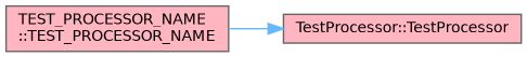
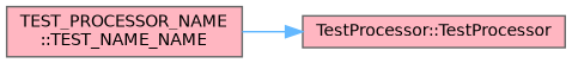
  digraph {
    rankdir=LR
    node [fillcolor=lightpink fontname=Helvetica fontsize=10 shape=box style=filled]
-   n1 [color=gray40 fontcolor=black height=0.2 label="TEST_PROCESSOR_NAME\l::TEST_PROCESSOR_NAME" width=0.4]
+   n1 [color=gray40 fontcolor=black height=0.2 label="TEST_PROCESSOR_NAME\l::TEST_NAME_NAME" width=0.4]
    n2 [color=grey40 height=0.2 label="TestProcessor::TestProcessor" width=0.4]
    n1 -> n2 [color=steelblue1 fontname=Helvetica fontsize=10 labelfontname=Helvetica labelfontsize=10 style=solid]
  }
